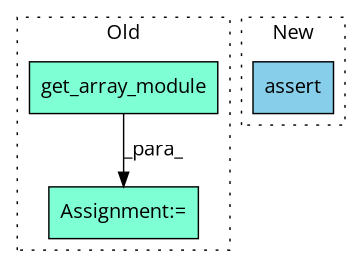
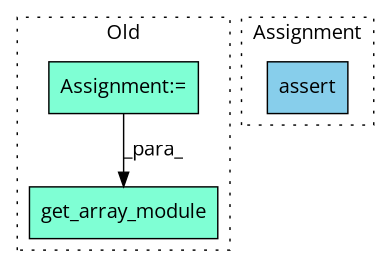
  digraph {
    fontname="Open Sans"
    node [a=32 l="17,1" shape=box style=filled fillcolor=aquamarine fontname="Open Sans"]
    n1 [label=get_array_module s="2116,2140"]
    n2 [a=7 l=1 label="Assignment:=" s=2110]
    n3 [label=assert s="2120,2160" fillcolor=skyblue]
    subgraph cluster_1 {
      label=Old
      style=dotted
      n1
      n2
    }
    subgraph cluster_2 {
-     label=New
+     label=Assignment
      style=dotted
      n3
    }
-   n1 -> n2 [label=_para_ arrowhead=normal fontname="Open Sans"]
+   n2 -> n1 [label=_para_ arrowhead=normal fontname="Open Sans"]
  }
